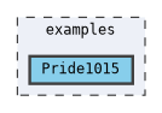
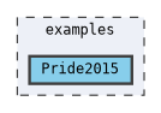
  digraph {
    compound=true
    fontname="DejaVu Sans Mono"
-   n1 [color=grey25 fillcolor=skyblue fontname="DejaVu Sans Mono" fontsize=10 height=0.2 label=Pride1015 shape=box style="filled,bold" width=0.4]
+   n1 [color=grey25 fillcolor=skyblue fontname="DejaVu Sans Mono" fontsize=10 height=0.2 label=Pride2015 shape=box style="filled,bold" width=0.4]
    subgraph cluster_1 {
      bgcolor="#edf0f7"
      fontsize=10
      label=examples
      pencolor=grey25
      style="filled,dashed"
      n1
    }
  }
